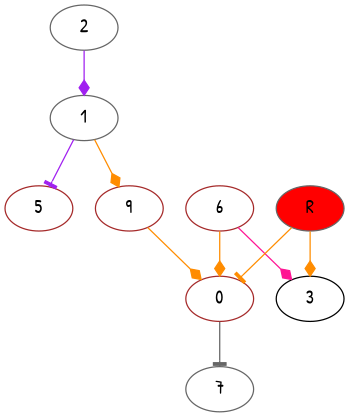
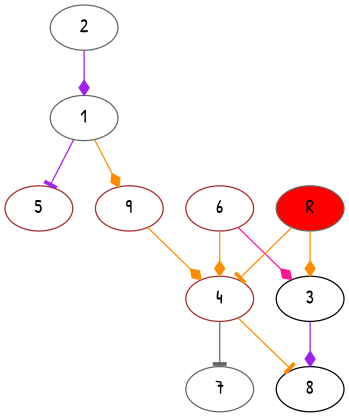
  digraph {
    fontname="Patrick Hand"
    node [color=brown fontname="Patrick Hand"]
    edge [arrowhead=diamond color=darkorange fontname="Patrick Hand"]
    5
    1 [color=gray40]
    9
-   4 [label=0]
+   4
    2 [color=gray40]
    3 [color=black]
+   8 [color=black]
    7 [color=gray40]
    6
    R [color=gray40 fillcolor="#ff0000" style=filled]
    1 -> 5 [arrowhead=tee color=purple]
    1 -> 9
    9 -> 4
+   4 -> 8 [arrowhead=tee]
    4 -> 7 [arrowhead=tee color=gray40]
    2 -> 1 [color=purple]
+   3 -> 8 [color=purple]
    6 -> 4
    6 -> 3 [color=deeppink]
    R -> 4 [arrowhead=tee]
    R -> 3
  }
